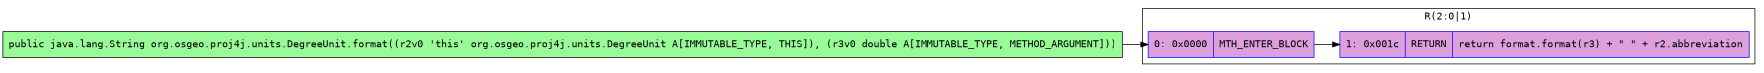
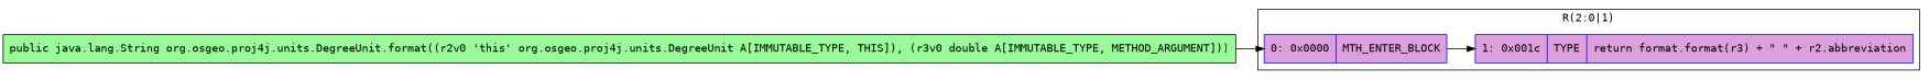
  digraph {
    rankdir=LR
    fontname="DejaVu Sans Mono"
    node [color=blue shape=record style=filled fillcolor=plum fontname="DejaVu Sans Mono"]
    edge [fontname="DejaVu Sans Mono"]
    n1 [label="{0\:\ 0x0000|MTH_ENTER_BLOCK\l}"]
-   n2 [label="{1\:\ 0x001c|RETURN\l|return format.format(r3) + \" \" + r2.abbreviation\l}"]
+   n2 [label="{1\:\ 0x001c|TYPE\l|return format.format(r3) + \" \" + r2.abbreviation\l}"]
    n3 [label="{public java.lang.String org.osgeo.proj4j.units.DegreeUnit.format((r2v0 'this' org.osgeo.proj4j.units.DegreeUnit A[IMMUTABLE_TYPE, THIS]), (r3v0 double A[IMMUTABLE_TYPE, METHOD_ARGUMENT])) }" fillcolor=palegreen color=""]
    subgraph cluster_1 {
      label="R(2:0|1)"
      n1
      n2
    }
    n1 -> n2
    n3 -> n1
  }
